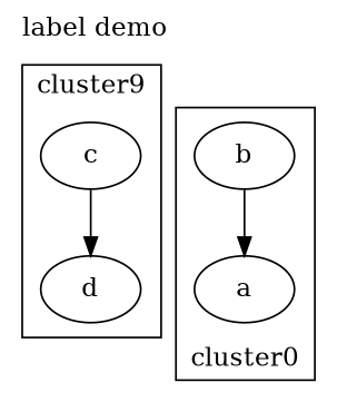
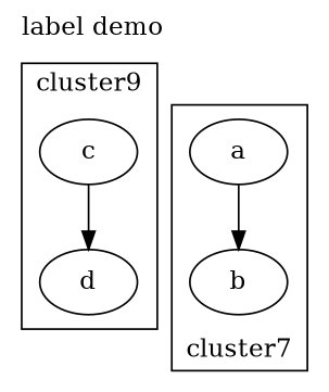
  digraph {
    label="label demo"
    labeljust=left
    labelloc=top
    c
    d
    a
    b
    subgraph cluster_1 {
      label=cluster9
      c
      d
    }
    subgraph cluster_2 {
-     label=cluster0
+     label=cluster7
      labelloc=bottom
      a
      b
    }
    c -> d
-   b -> a
+   a -> b
  }
